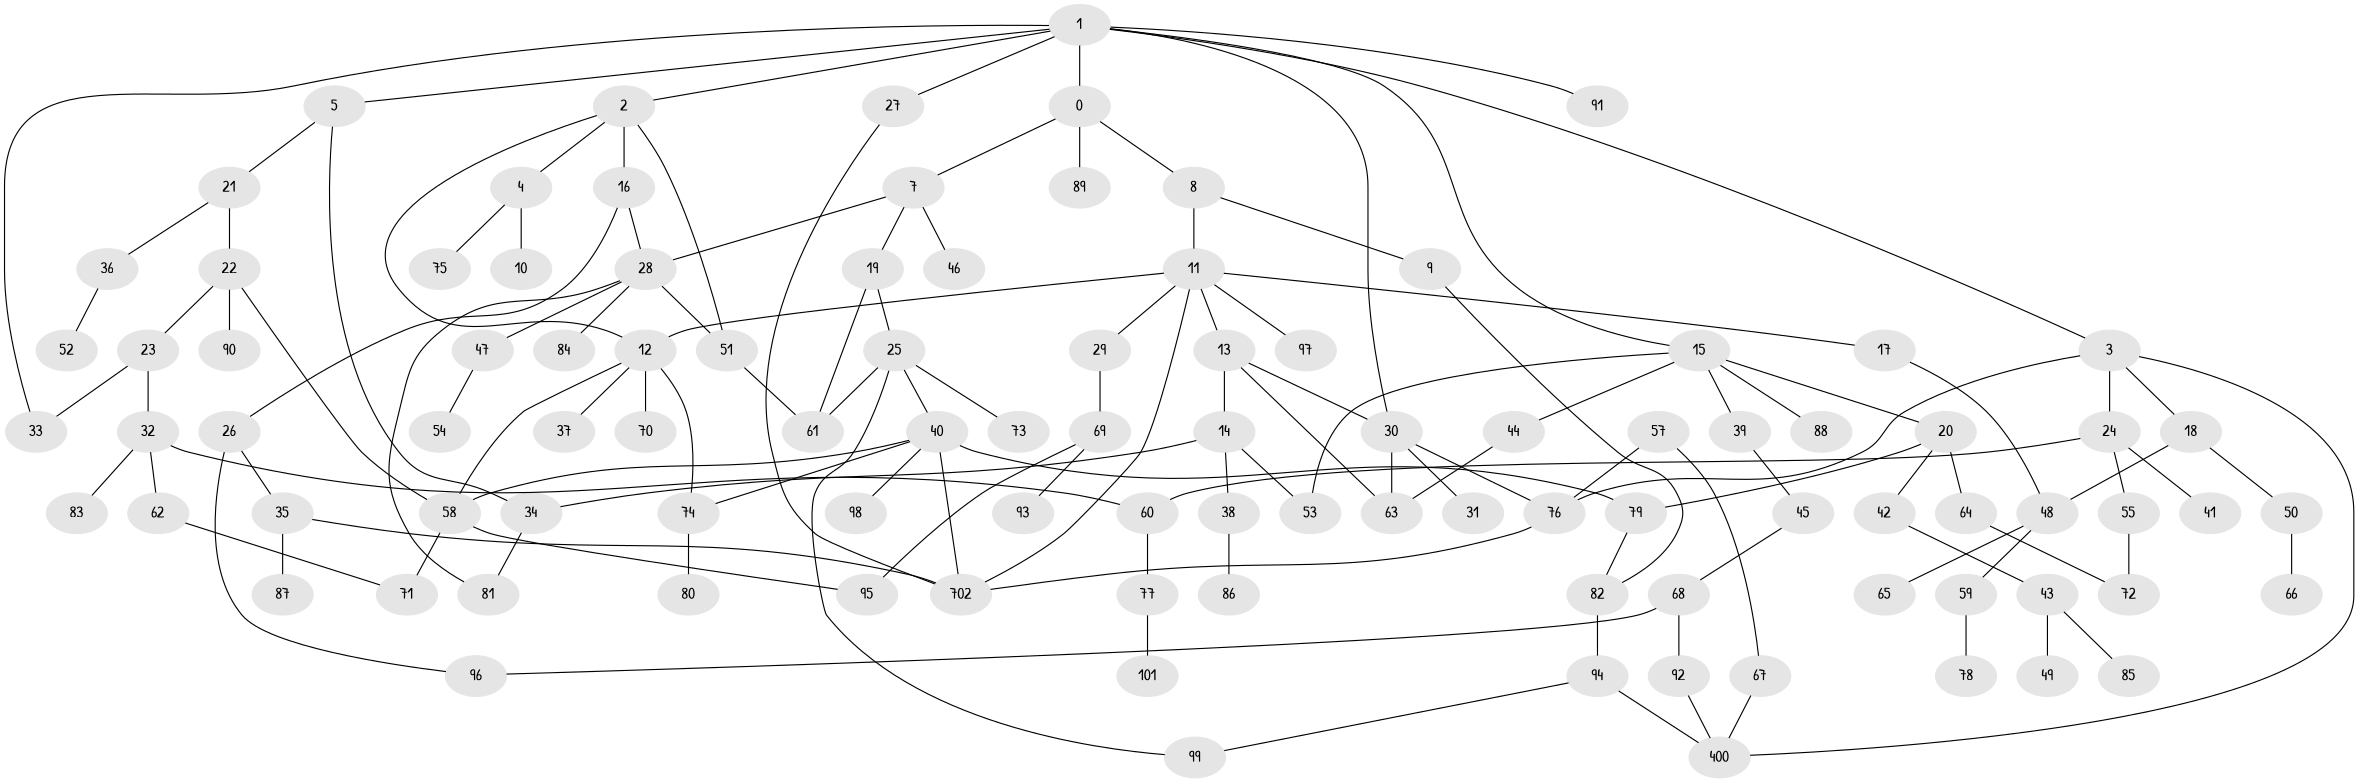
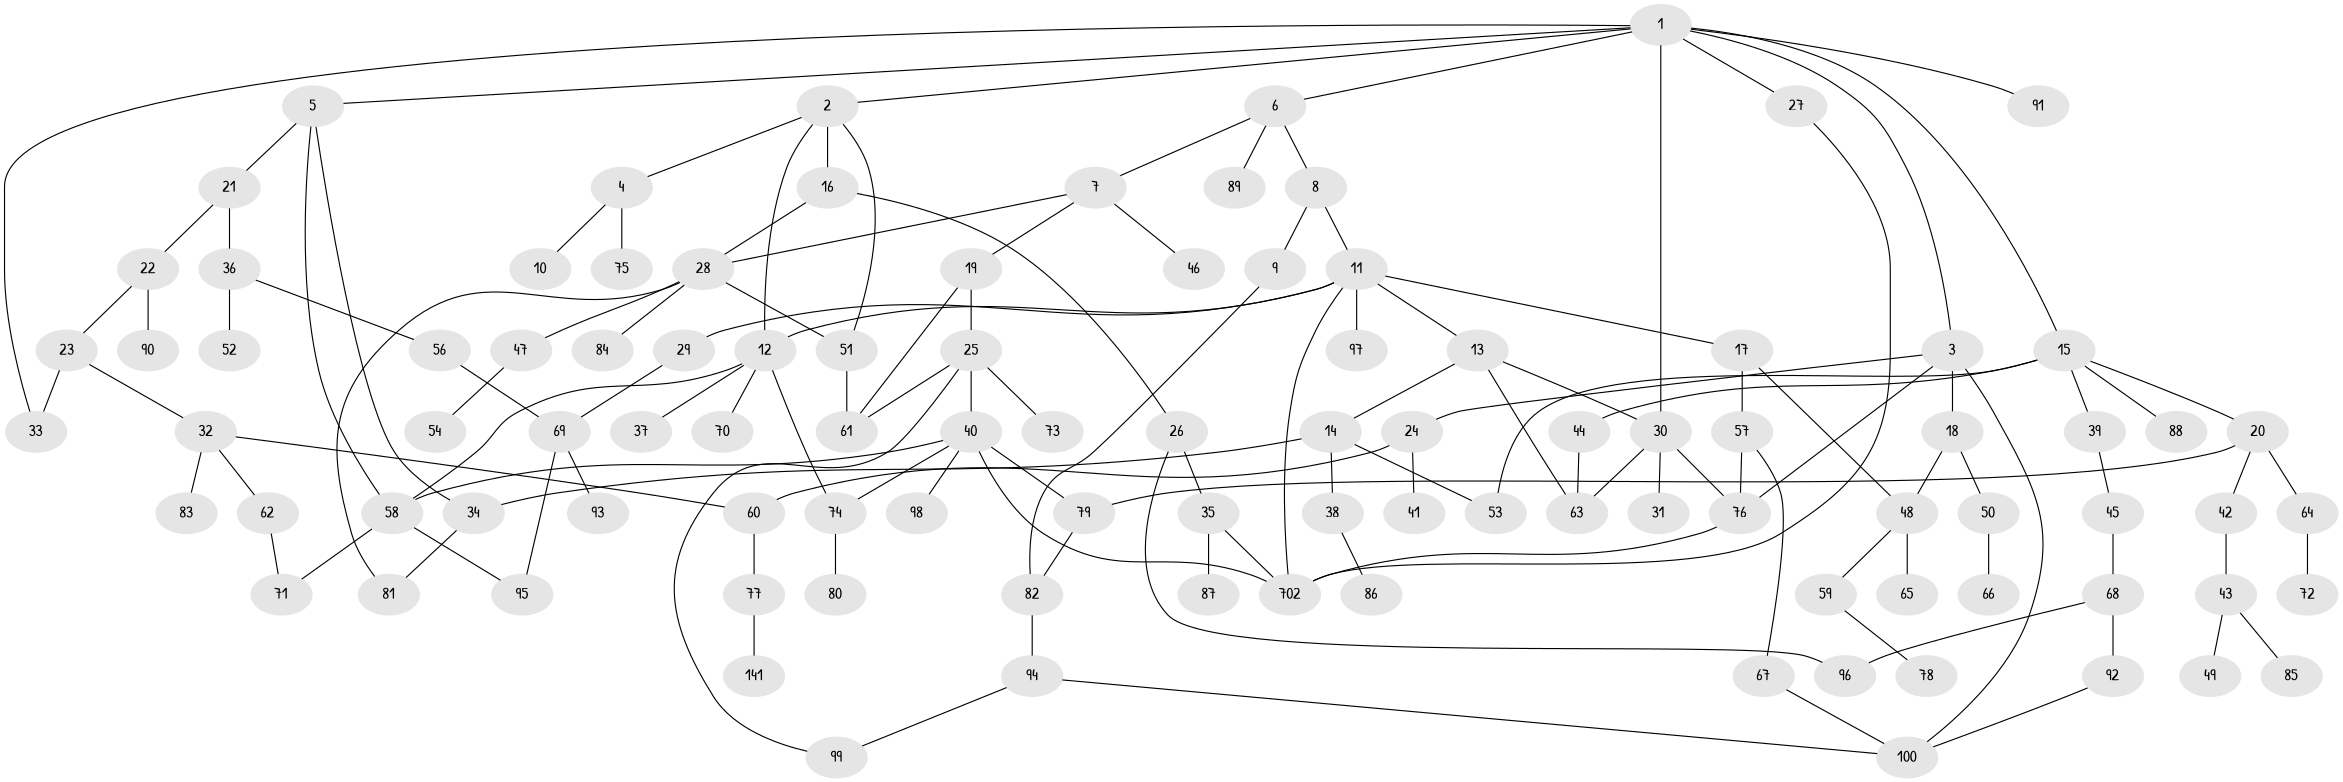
  graph {
    fontname="Patrick Hand"
    node [color=gray90 fontname="Patrick Hand" style=filled]
    edge [fontname="Patrick Hand"]
    1
    2
    3
    5
-   6 [label=0]
+   6
    15
    27
    30
    33
    91
    4
    12
    16
    51
    18
    24
    76
-   100 [label=400]
+   100
    21
    34
    58
    7
    8
    89
    53
    20
    39
    44
    88
    n30 [label=702]
    63
    31
    10
    75
    37
    70
    74
    28
    26
    61
    48
    50
    41
-   55
    60
    22
    36
    81
    71
    95
    19
    46
    9
    11
    25
    47
    84
    82
    13
    17
    29
    97
    94
    14
    57
    69
    80
    38
    86
    42
    64
    79
    45
    35
    96
    59
    65
    67
    66
    40
    73
    99
    43
    72
    23
    90
    52
+   56
    32
    62
    83
    77
    98
    87
    54
    93
    68
    49
    85
    92
    78
-   101
+   101 [label=141]
    1 -- 2
    1 -- 3
    1 -- 5
    1 -- 6
    1 -- 15
    1 -- 27
    1 -- 30
    1 -- 33
    1 -- 91
    2 -- 4
    2 -- 12
    2 -- 16
    2 -- 51
    3 -- 18
    3 -- 24
    3 -- 76
    3 -- 100
    5 -- 21
    5 -- 34
-   22 -- 58
+   5 -- 58
    6 -- 7
    6 -- 8
    6 -- 89
    15 -- 53
    15 -- 20
    15 -- 39
    15 -- 44
    15 -- 88
    27 -- n30
    30 -- 76
    30 -- 63
    30 -- 31
    4 -- 10
    4 -- 75
    12 -- 58
    12 -- 37
    12 -- 70
    12 -- 74
    16 -- 28
    16 -- 26
    51 -- 61
    18 -- 48
    18 -- 50
    24 -- 41
-   24 -- 55
    24 -- 60
    76 -- n30
    21 -- 22
    21 -- 36
    34 -- 81
    58 -- 71
    58 -- 95
    7 -- 28
    7 -- 19
    7 -- 46
    8 -- 9
    8 -- 11
    20 -- 42
    20 -- 64
    20 -- 79
    39 -- 45
    44 -- 63
    74 -- 80
    28 -- 51
    28 -- 81
    28 -- 47
    28 -- 84
    26 -- 35
    26 -- 96
    48 -- 59
    48 -- 65
    50 -- 66
-   55 -- 72
    60 -- 77
    22 -- 23
    22 -- 90
    36 -- 52
+   36 -- 56
    19 -- 61
    19 -- 25
    9 -- 82
    11 -- 12
    11 -- n30
    11 -- 13
    11 -- 17
    11 -- 29
    11 -- 97
    25 -- 61
    25 -- 40
    25 -- 73
    25 -- 99
    47 -- 54
    82 -- 94
    13 -- 30
    13 -- 63
    13 -- 14
    17 -- 48
+   17 -- 57
    29 -- 69
    94 -- 100
    94 -- 99
    14 -- 34
    14 -- 53
    14 -- 38
    57 -- 76
    57 -- 67
    69 -- 95
    69 -- 93
    38 -- 86
    42 -- 43
    64 -- 72
    79 -- 82
    45 -- 68
    35 -- n30
    35 -- 87
    59 -- 78
    67 -- 100
    40 -- 58
    40 -- n30
    40 -- 74
    40 -- 79
    40 -- 98
    43 -- 49
    43 -- 85
    23 -- 33
    23 -- 32
+   56 -- 69
    32 -- 60
    32 -- 62
    32 -- 83
    62 -- 71
    77 -- 101
    68 -- 96
    68 -- 92
    92 -- 100
  }
